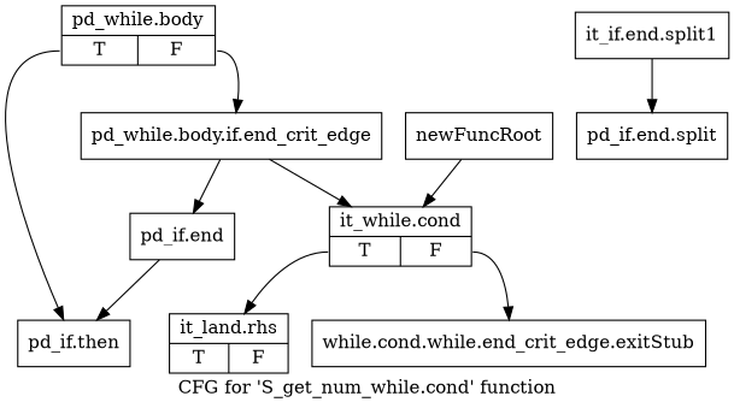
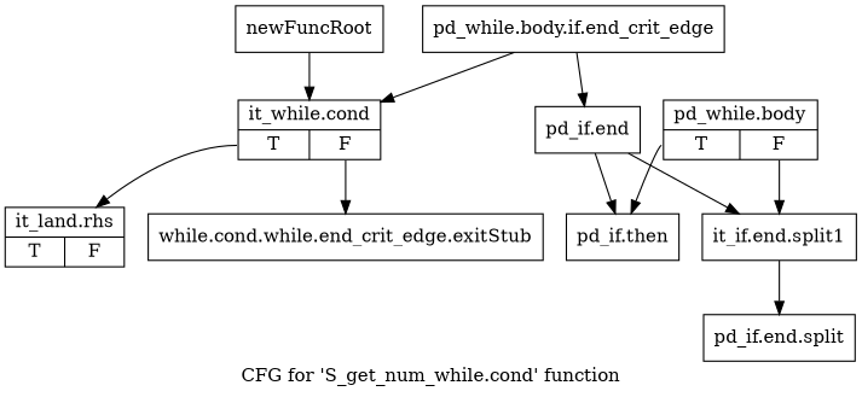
  digraph {
    label="CFG for 'S_get_num_while.cond' function"
    node [shape=record]
    n1 [label="{newFuncRoot}"]
    n2 [label="{it_while.cond|{<s0>T|<s1>F}}"]
    n3 [label="{while.cond.while.end_crit_edge.exitStub}"]
    n4 [label="{it_land.rhs|{<s0>T|<s1>F}}"]
    n5 [label="{pd_while.body|{<s0>T|<s1>F}}"]
    n6 [label="{pd_if.then}"]
    n7 [label="{pd_while.body.if.end_crit_edge}"]
    n8 [label="{pd_if.end}"]
    n9 [label="{it_if.end.split1}"]
    n10 [label="{pd_if.end.split}"]
    n1 -> n2
    n2 -> n3 [tailport=s1]
    n2 -> n4 [tailport=s0]
    n5 -> n6 [tailport=s0]
-   n5 -> n7 [tailport=s1]
+   n5 -> n9 [tailport=s1]
    n7 -> n2
    n7 -> n8
    n8 -> n6
+   n8 -> n9
    n9 -> n10
  }
